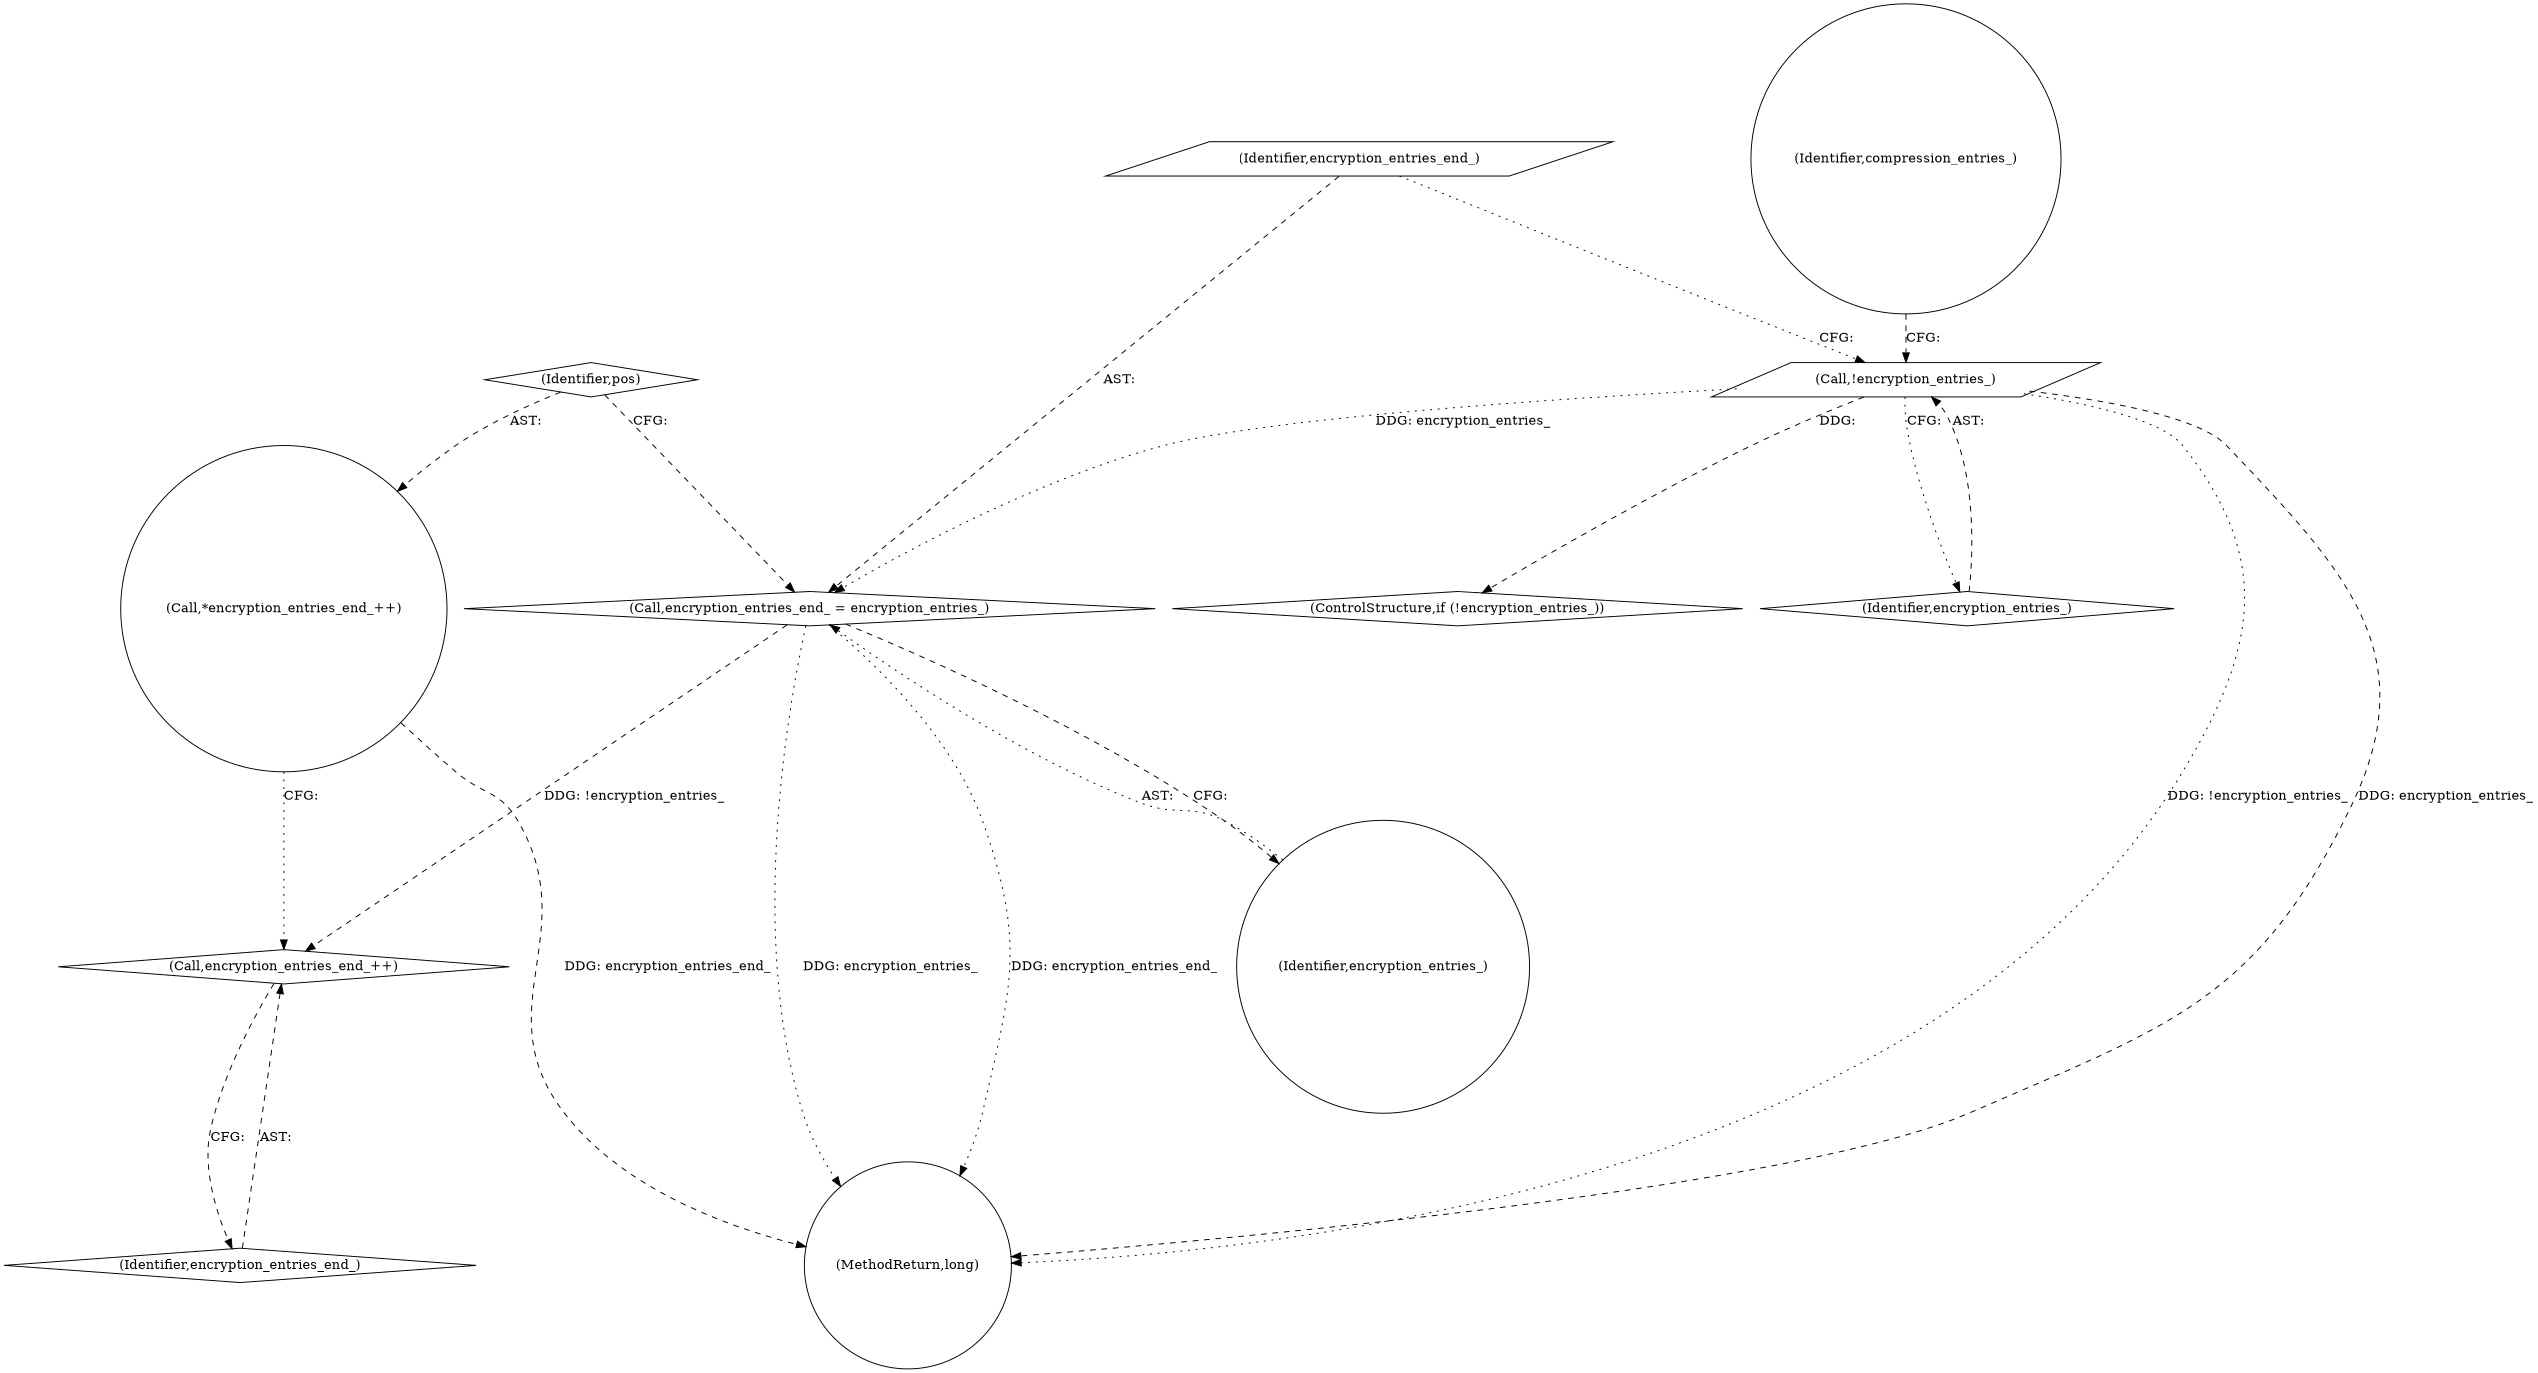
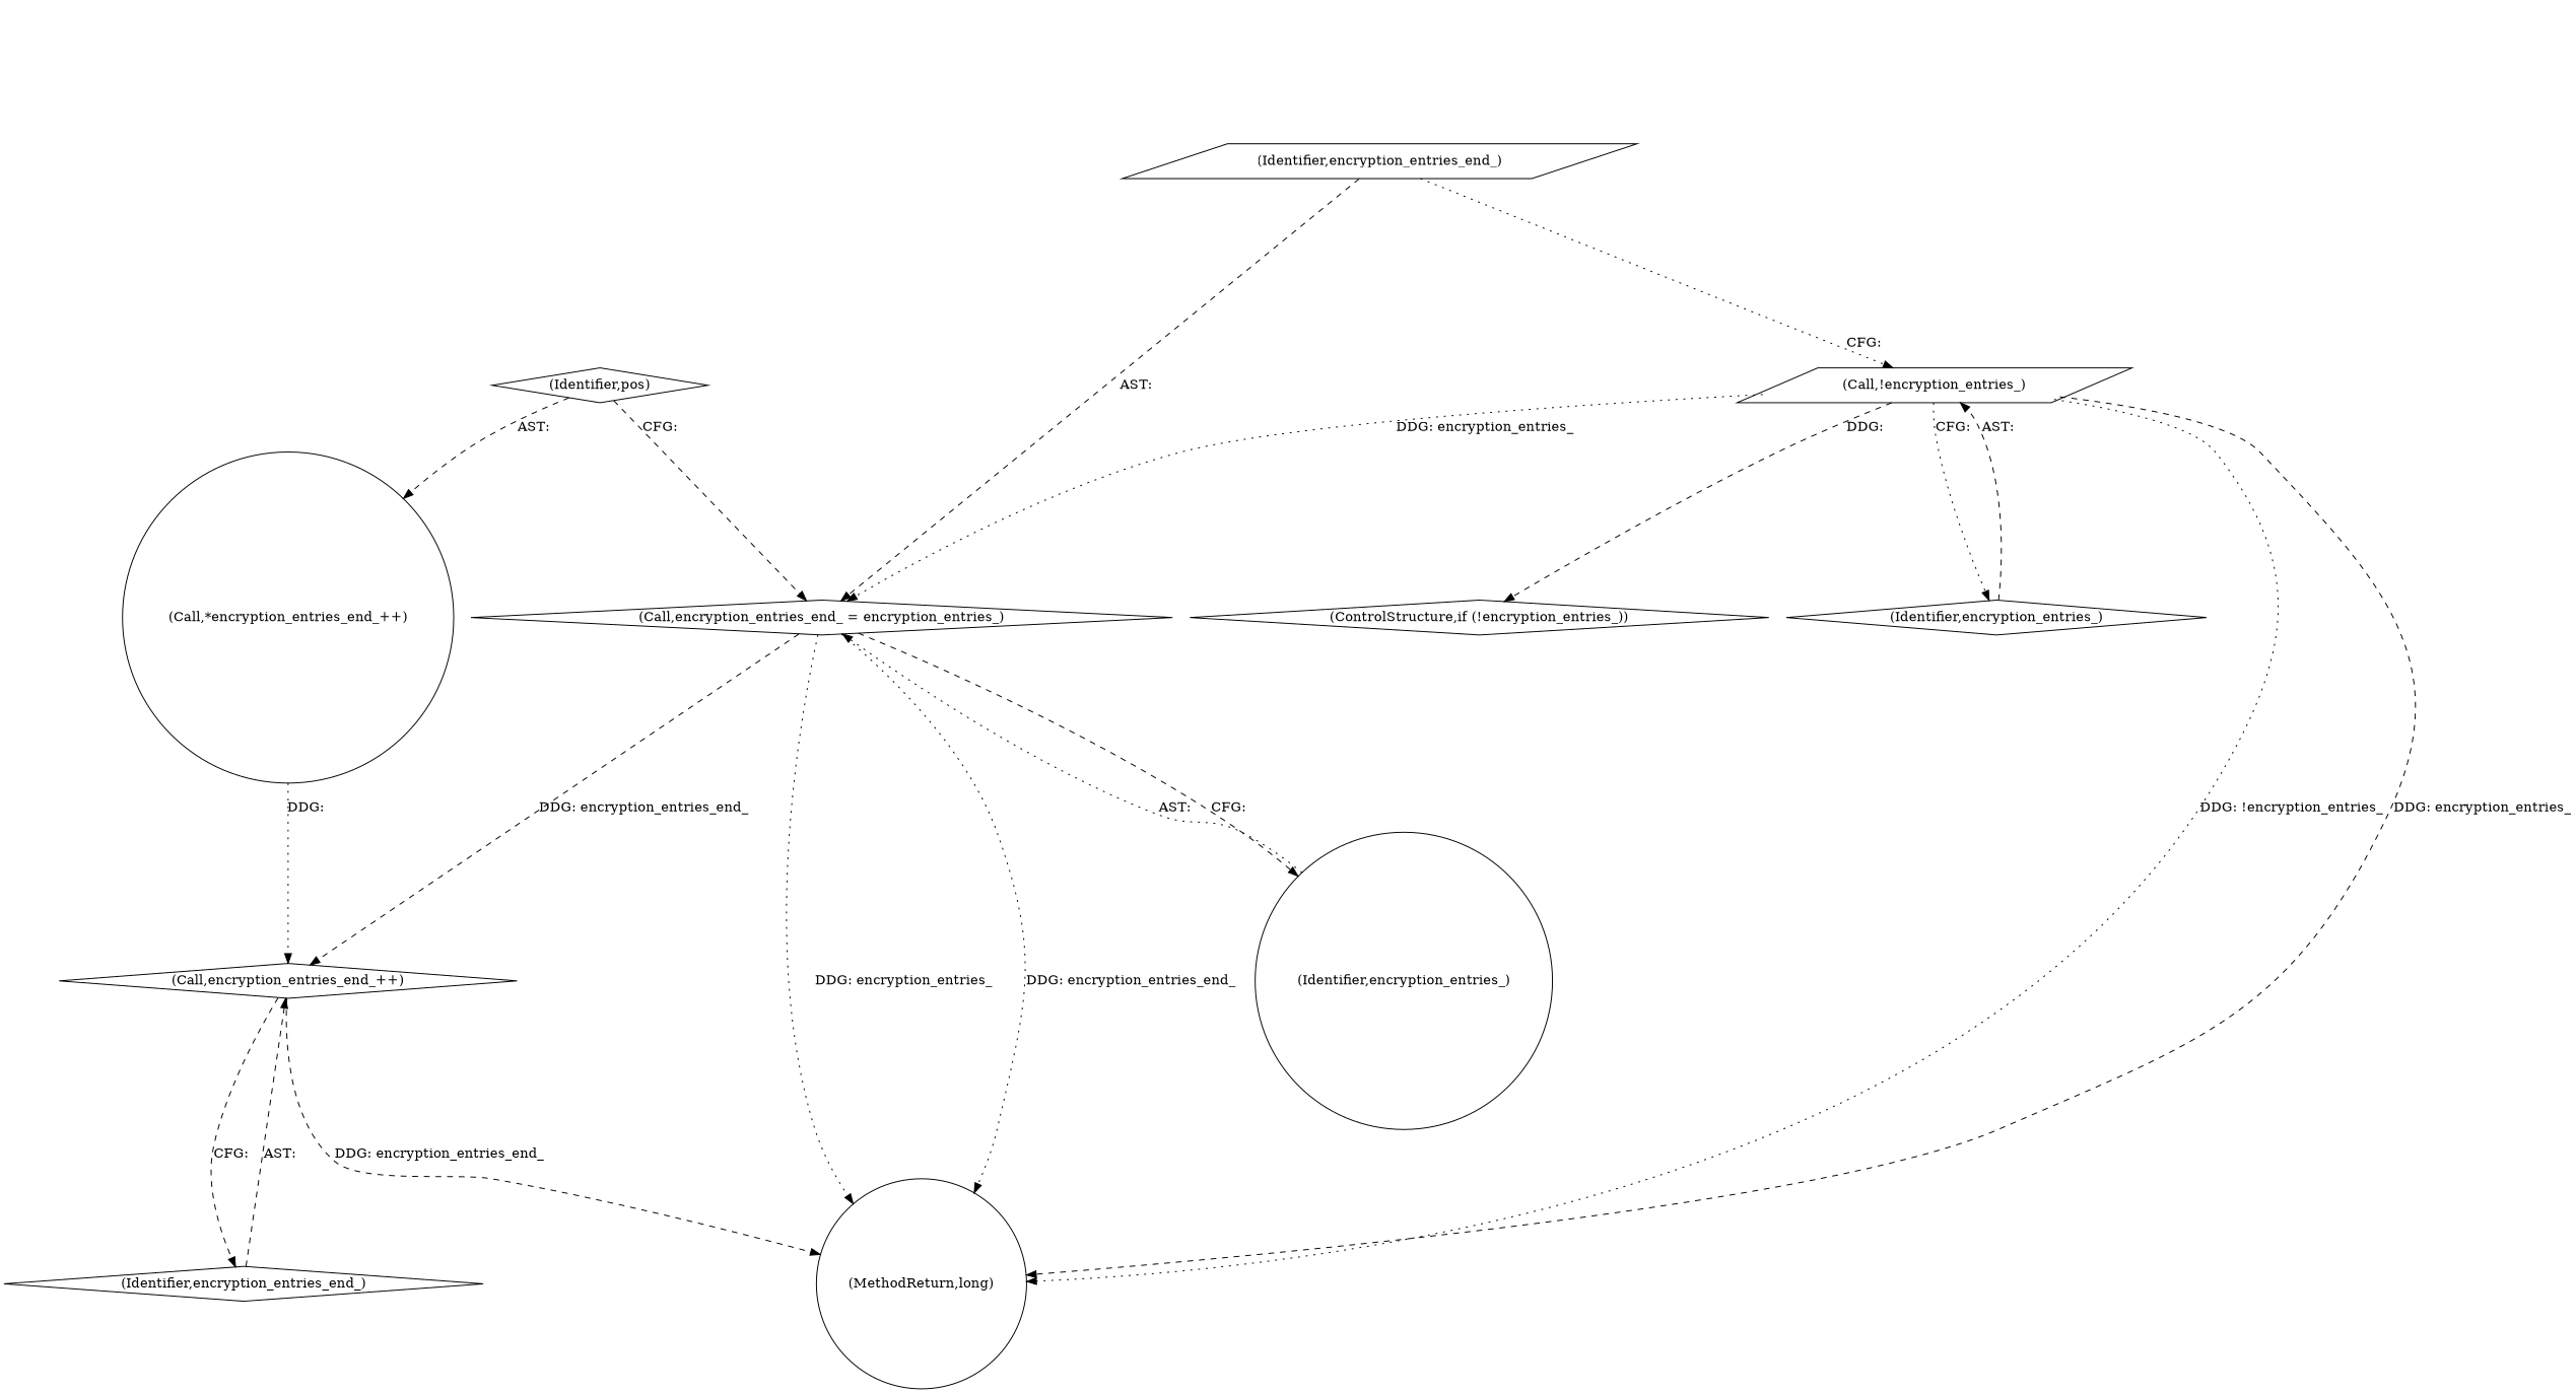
  digraph {
    node [shape=diamond]
    edge [style=dashed]
    n1 [label="(Call,!encryption_entries_)" shape=parallelogram]
    n2 [label="(Call,encryption_entries_end_ = encryption_entries_)"]
    n3 [label="(Identifier,encryption_entries_)"]
    n4 [label="(MethodReturn,long)" shape=circle]
    n5 [label="(ControlStructure,if (!encryption_entries_))"]
    n6 [label="(Call,encryption_entries_end_++)"]
    n7 [label="(Identifier,encryption_entries_)" shape=circle]
    n8 [label="(Identifier,encryption_entries_end_)"]
    n9 [label="(Call,*encryption_entries_end_++)" shape=circle]
    n10 [label="(Identifier,pos)"]
-   n11 [label="(Identifier,compression_entries_)" shape=circle]
    n12 [label="(Identifier,encryption_entries_end_)" shape=parallelogram]
    n1 -> n2 [label="DDG: encryption_entries_" style=dotted]
    n1 -> n3 [label="CFG: " style=dotted]
    n1 -> n4 [label="DDG: !encryption_entries_" style=dotted]
    n1 -> n4 [label="DDG: encryption_entries_"]
    n1 -> n5 [label="DDG: "]
    n2 -> n4 [label="DDG: encryption_entries_end_" style=dotted]
    n2 -> n4 [label="DDG: encryption_entries_" style=dotted]
-   n2 -> n6 [label="DDG: !encryption_entries_"]
+   n2 -> n6 [label="DDG: encryption_entries_end_"]
    n2 -> n7 [label="CFG: "]
    n3 -> n1 [label="AST: "]
-   n9 -> n4 [label="DDG: encryption_entries_end_"]
+   n6 -> n4 [label="DDG: encryption_entries_end_"]
    n6 -> n8 [label="CFG: "]
    n7 -> n2 [label="AST: " style=dotted]
    n8 -> n6 [label="AST: "]
-   n9 -> n6 [label="CFG: " style=dotted]
+   n9 -> n6 [label="DDG: " style=dotted]
    n10 -> n2 [label="CFG: "]
    n10 -> n9 [label="AST: "]
-   n11 -> n1 [label="CFG: "]
    n12 -> n1 [label="CFG: " style=dotted]
    n12 -> n2 [label="AST: "]
  }
